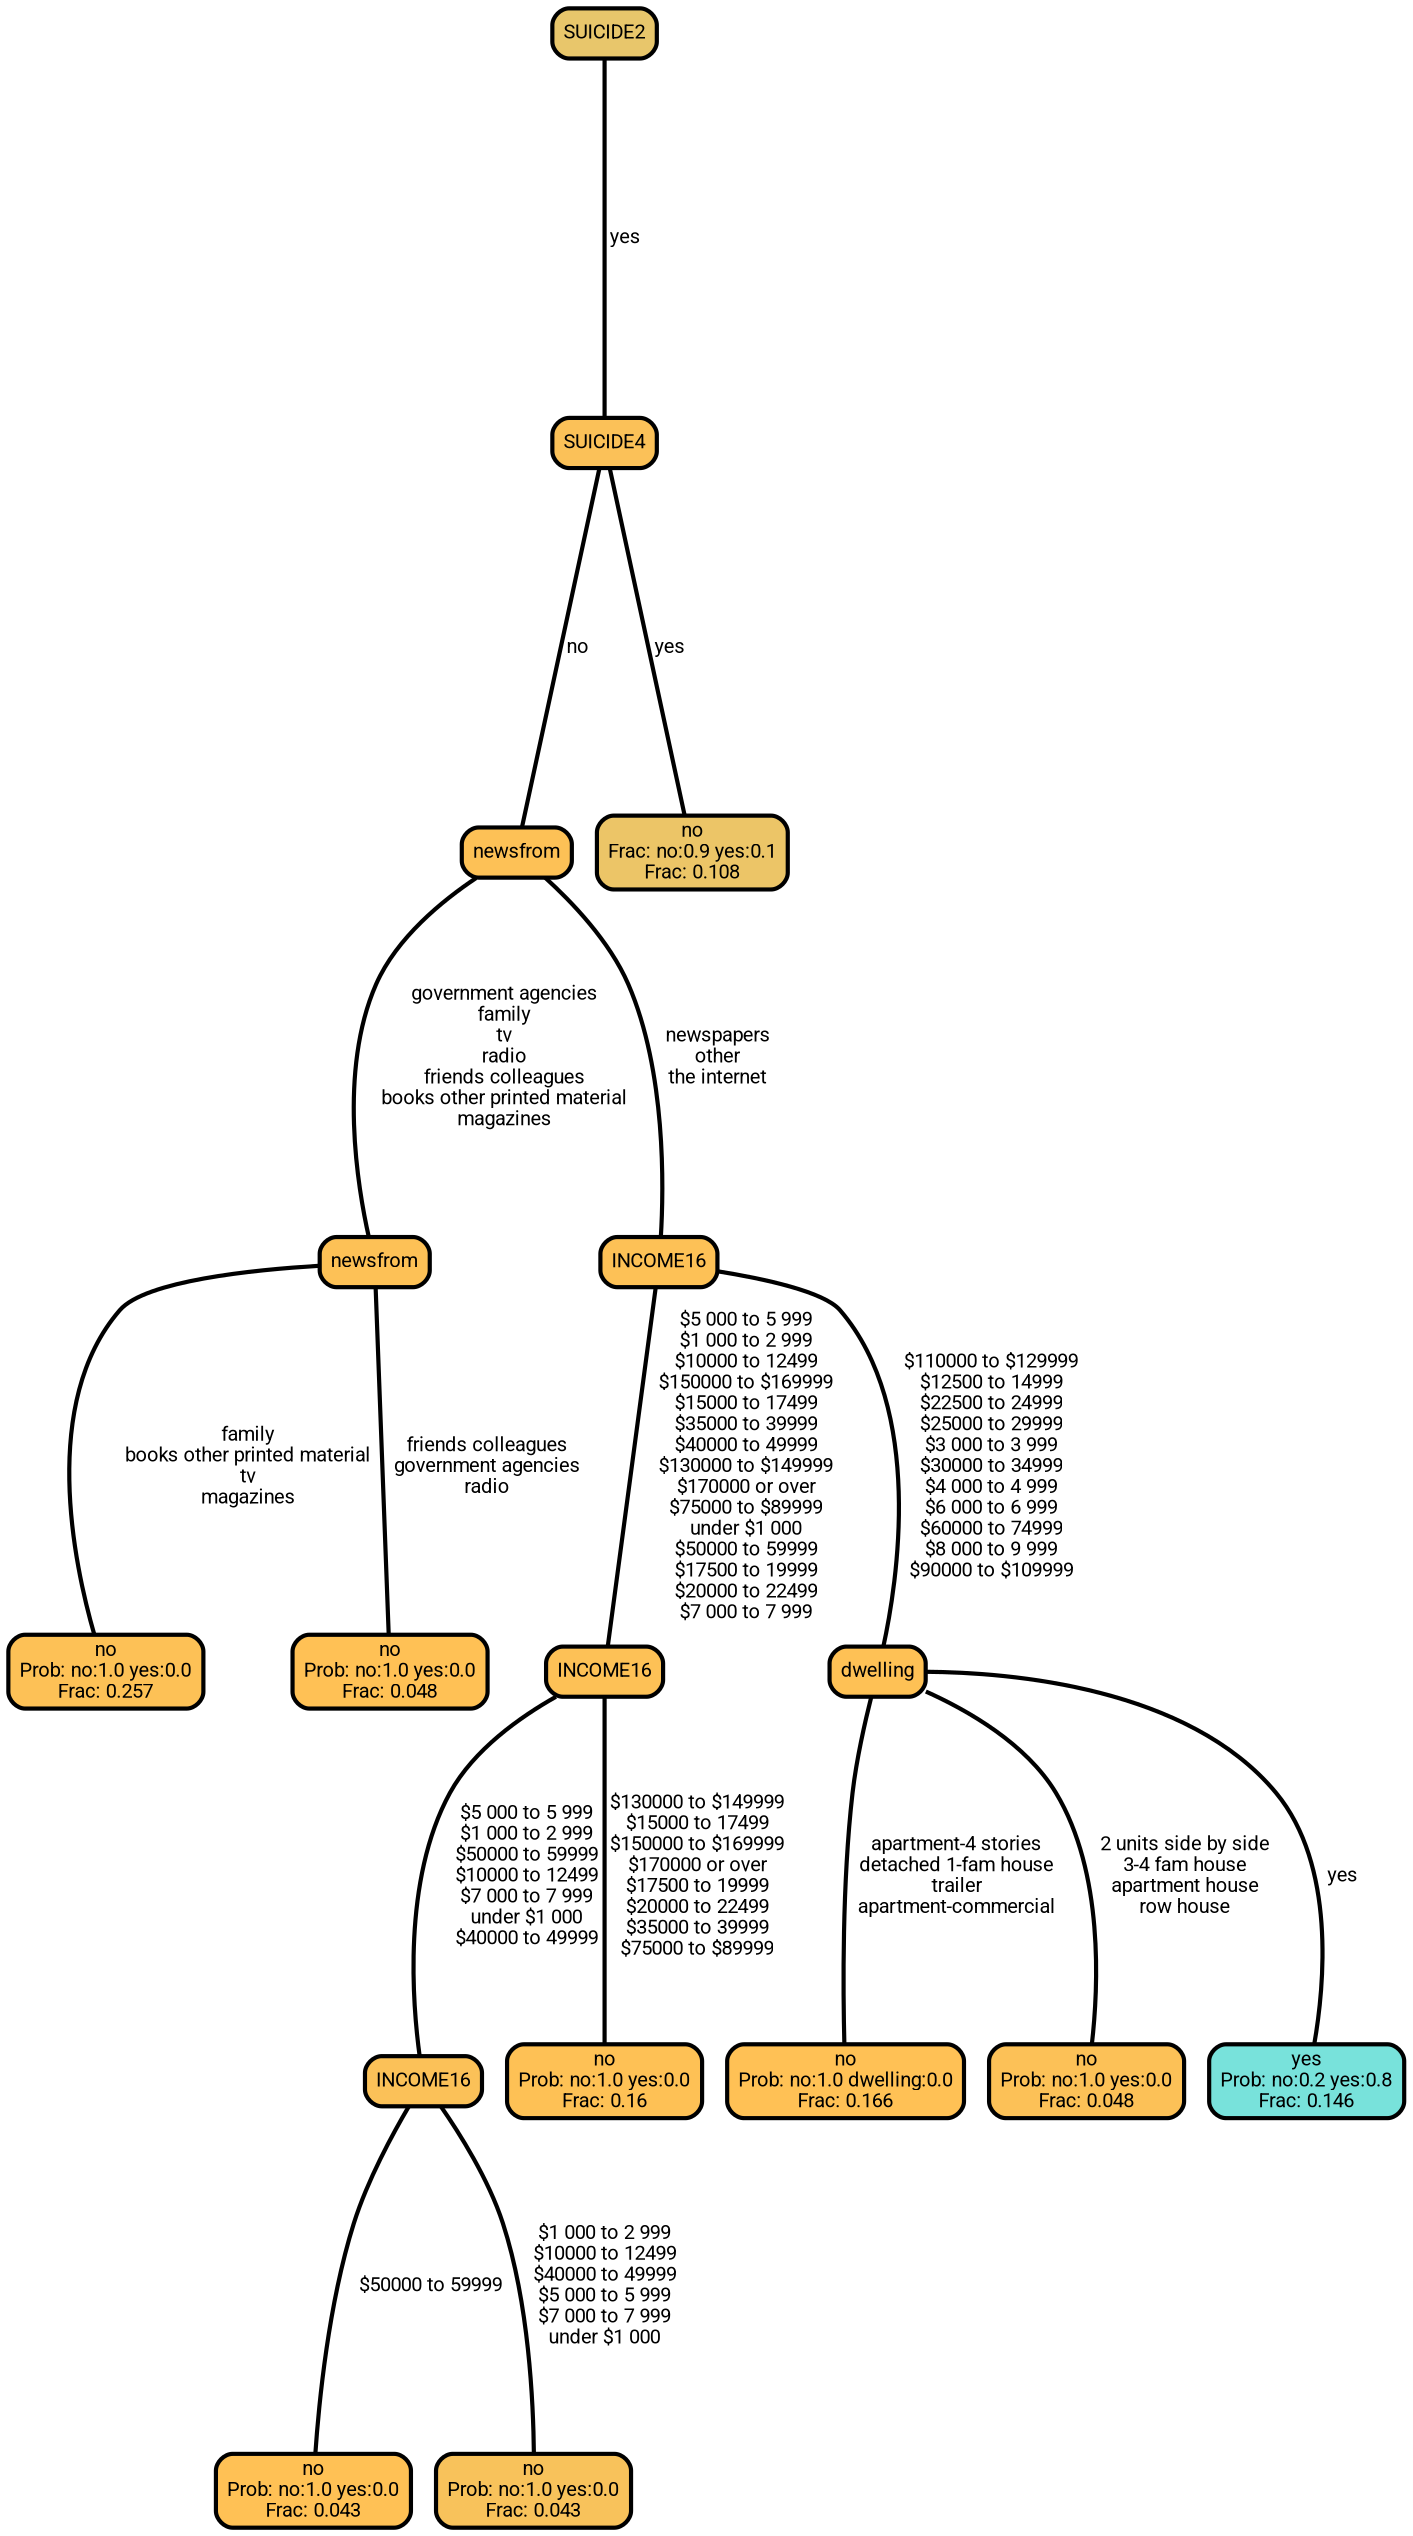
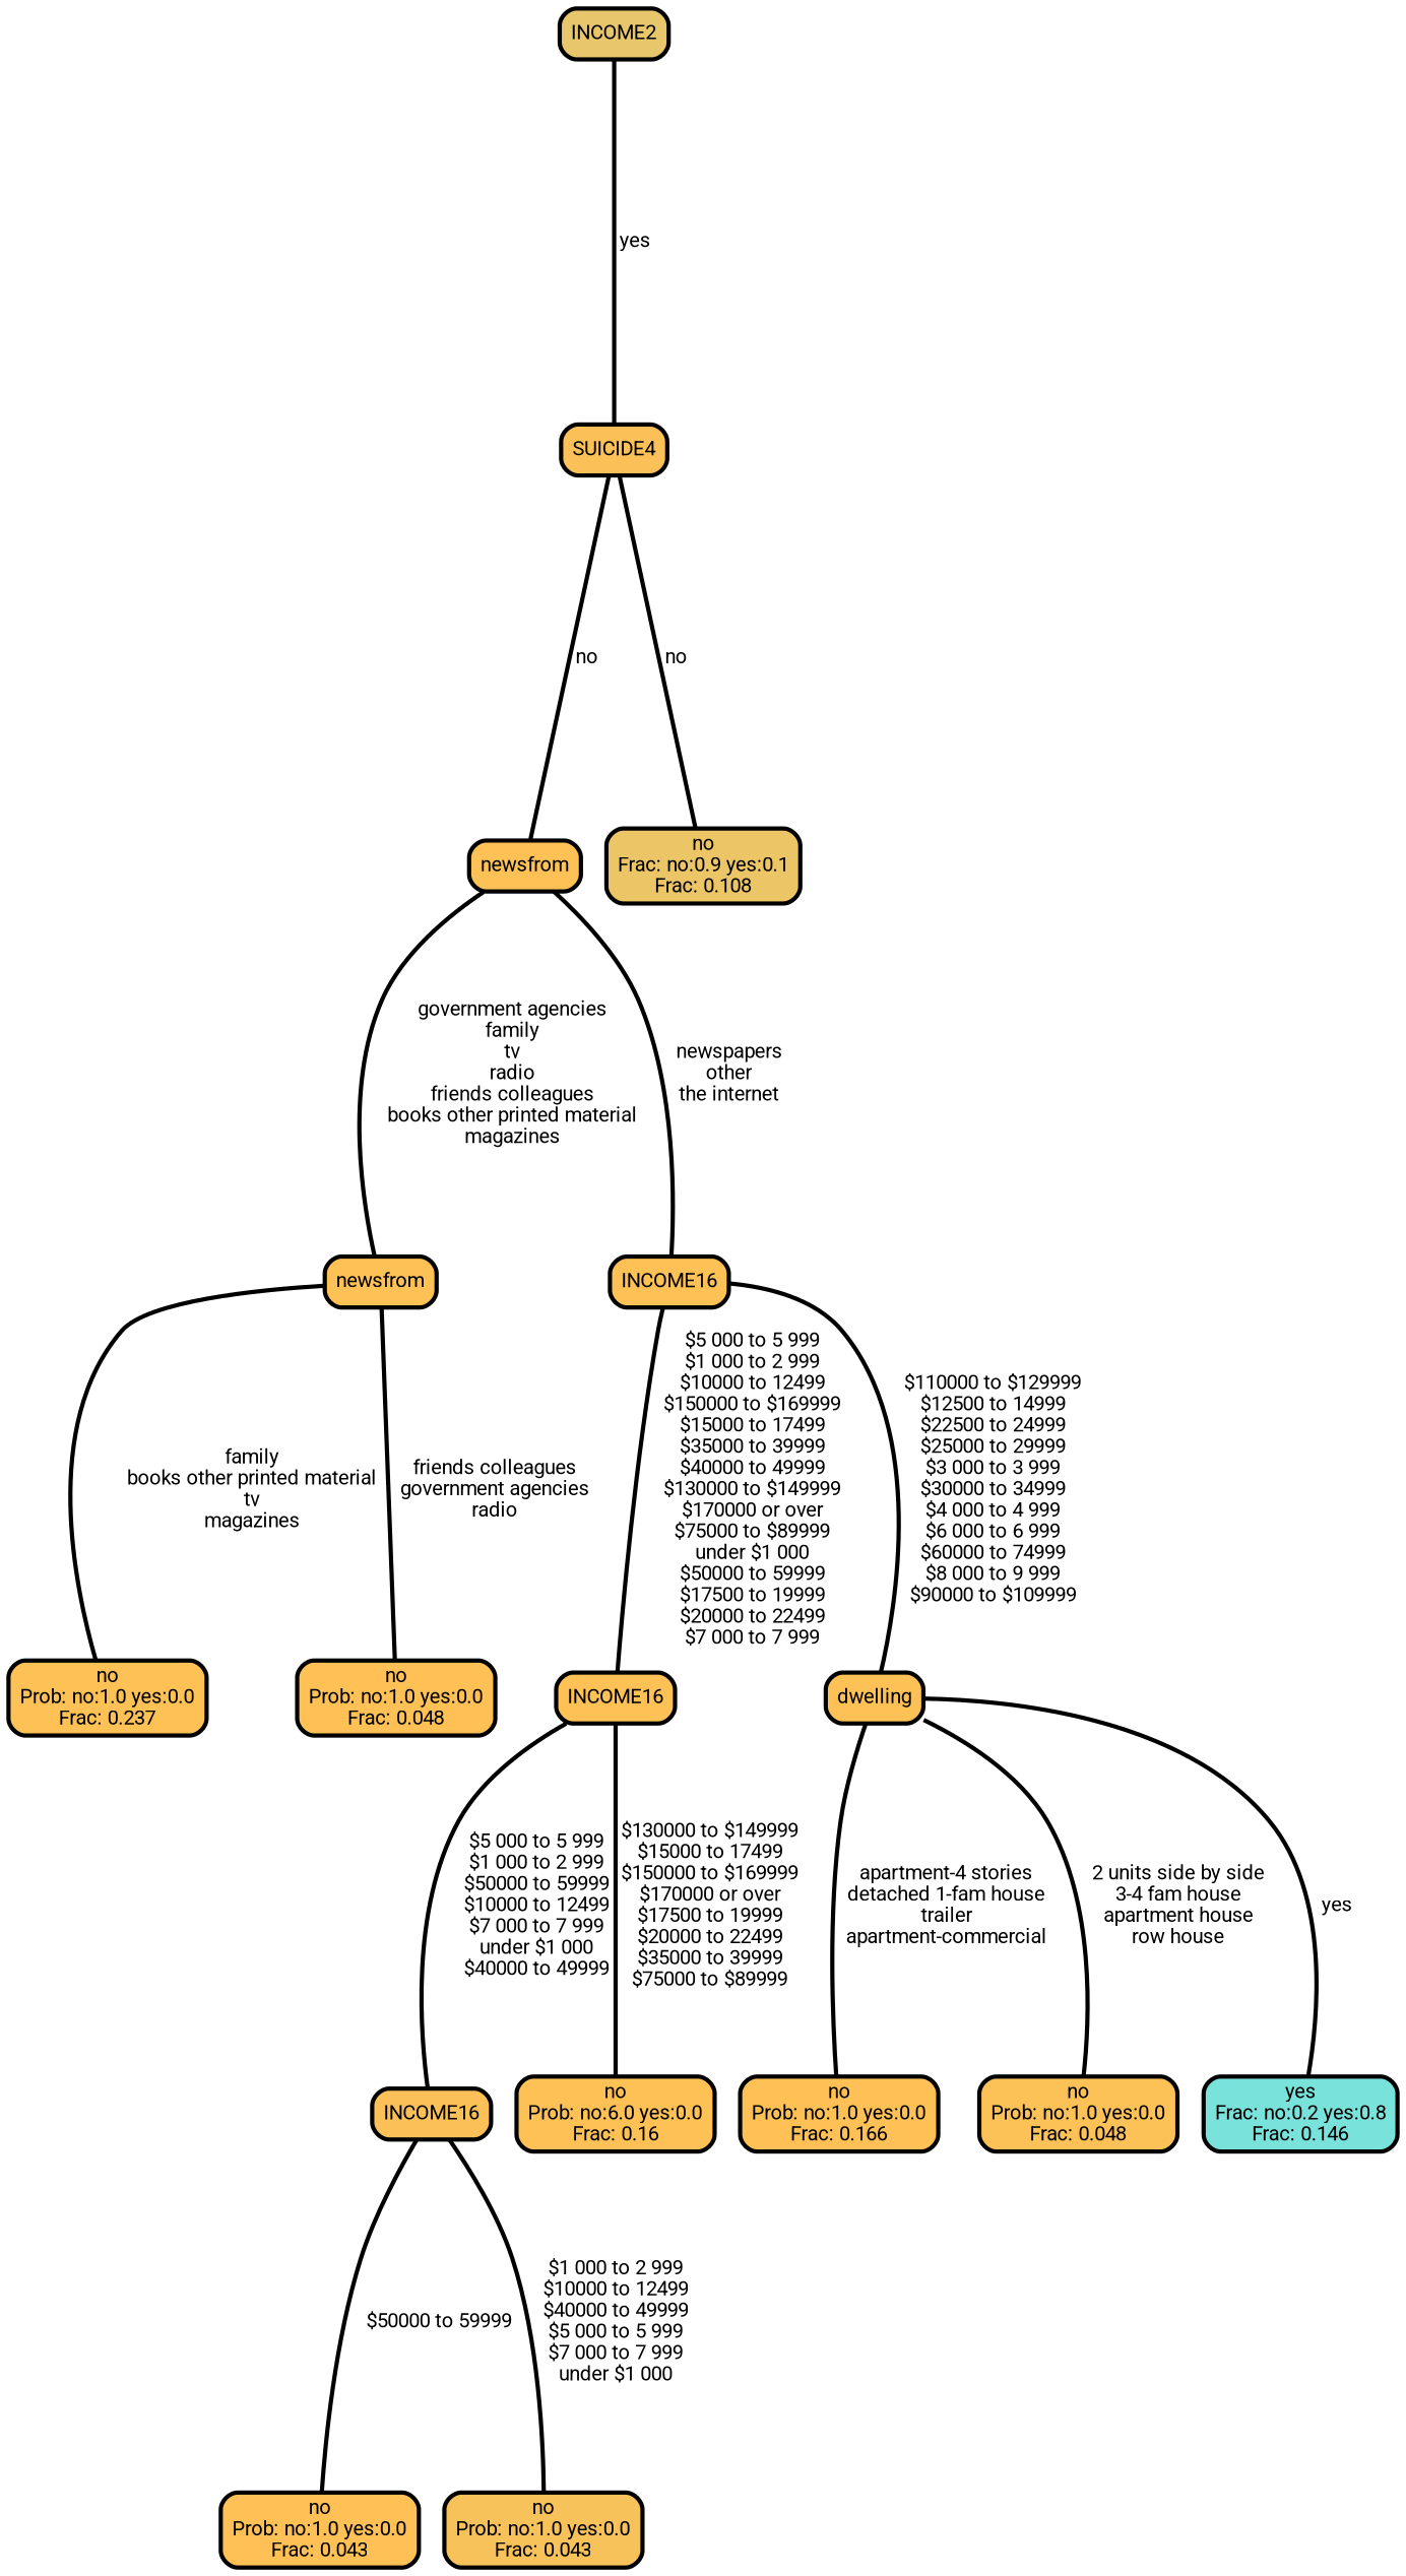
  graph {
    fontname=Roboto
    ranksep="0 equally"
    splines=straight
    node [color=black fillcolor="#fdc156" fontcolor=black fontname=Roboto penwidth=3 shape=box style="filled, rounded"]
    edge [color=black fontname=Roboto penwidth=3]
-   n1 [label="no\nProb: no:1.0 yes:0.0\nFrac: 0.257"]
+   n1 [label="no\nProb: no:1.0 yes:0.0\nFrac: 0.237"]
    n2 [label=newsfrom]
    n3 [fillcolor="#ffc155" label="no\nProb: no:1.0 yes:0.0\nFrac: 0.048"]
    n4 [label=newsfrom]
    n5 [label=INCOME16]
    n6 [label=INCOME16]
    n7 [fillcolor="#fec155" label=dwelling]
    n8 [fillcolor="#ffc155" label="no\nProb: no:1.0 yes:0.0\nFrac: 0.043"]
    n9 [fillcolor="#fbc158" label=INCOME16]
    n10 [fillcolor="#f8c25b" label="no\nProb: no:1.0 yes:0.0\nFrac: 0.043"]
-   n11 [fillcolor="#fec155" label="no\nProb: no:1.0 yes:0.0\nFrac: 0.16"]
-   n12 [fillcolor="#ffc155" label="no\nProb: no:1.0 dwelling:0.0\nFrac: 0.166"]
+   n11 [fillcolor="#fec155" label="no\nProb: no:6.0 yes:0.0\nFrac: 0.16"]
+   n12 [fillcolor="#ffc155" label="no\nProb: no:1.0 yes:0.0\nFrac: 0.166"]
    n13 [fillcolor="#fcc157" label="no\nProb: no:1.0 yes:0.0\nFrac: 0.048"]
-   n14 [fillcolor="#78e2db" label="yes\nProb: no:0.2 yes:0.8\nFrac: 0.146"]
+   n14 [fillcolor="#78e2db" label="yes\nFrac: no:0.2 yes:0.8\nFrac: 0.146"]
    n15 [fillcolor="#fbc158" label=SUICIDE4]
    n16 [fillcolor="#ecc567" label="no\nFrac: no:0.9 yes:0.1\nFrac: 0.108"]
-   n17 [fillcolor="#e8c66b" label=SUICIDE2]
+   n17 [fillcolor="#e8c66b" label=INCOME2]
    subgraph sub_1 {
      rank=same
    }
    n2 -- n1 [label=" family\n books other printed material\n tv\n magazines"]
    n2 -- n3 [label=" friends colleagues\n government agencies\n radio"]
    n4 -- n2 [label=" government agencies\n family\n tv\n radio\n friends colleagues\n books other printed material\n magazines"]
    n4 -- n5 [label=" newspapers\n other\n the internet"]
    n5 -- n6 [label=" $5 000 to 5 999\n $1 000 to 2 999\n $10000 to 12499\n $150000 to $169999\n $15000 to 17499\n $35000 to 39999\n $40000 to 49999\n $130000 to $149999\n $170000 or over\n $75000 to $89999\n under $1 000\n $50000 to 59999\n $17500 to 19999\n $20000 to 22499\n $7 000 to 7 999"]
    n5 -- n7 [label=" $110000 to $129999\n $12500 to 14999\n $22500 to 24999\n $25000 to 29999\n $3 000 to 3 999\n $30000 to 34999\n $4 000 to 4 999\n $6 000 to 6 999\n $60000 to 74999\n $8 000 to 9 999\n $90000 to $109999"]
    n6 -- n9 [label=" $5 000 to 5 999\n $1 000 to 2 999\n $50000 to 59999\n $10000 to 12499\n $7 000 to 7 999\n under $1 000\n $40000 to 49999"]
    n6 -- n11 [label=" $130000 to $149999\n $15000 to 17499\n $150000 to $169999\n $170000 or over\n $17500 to 19999\n $20000 to 22499\n $35000 to 39999\n $75000 to $89999"]
    n7 -- n12 [label=" apartment-4 stories\n detached 1-fam house\n trailer\n apartment-commercial"]
    n7 -- n13 [label=" 2 units side by side\n 3-4 fam house\n apartment house\n row house"]
    n7 -- n14 [label=" yes"]
    n9 -- n8 [label=" $50000 to 59999"]
    n9 -- n10 [label=" $1 000 to 2 999\n $10000 to 12499\n $40000 to 49999\n $5 000 to 5 999\n $7 000 to 7 999\n under $1 000"]
    n15 -- n4 [label=" no"]
-   n15 -- n16 [label=" yes"]
+   n15 -- n16 [label=" no"]
    n17 -- n15 [label=" yes"]
  }
